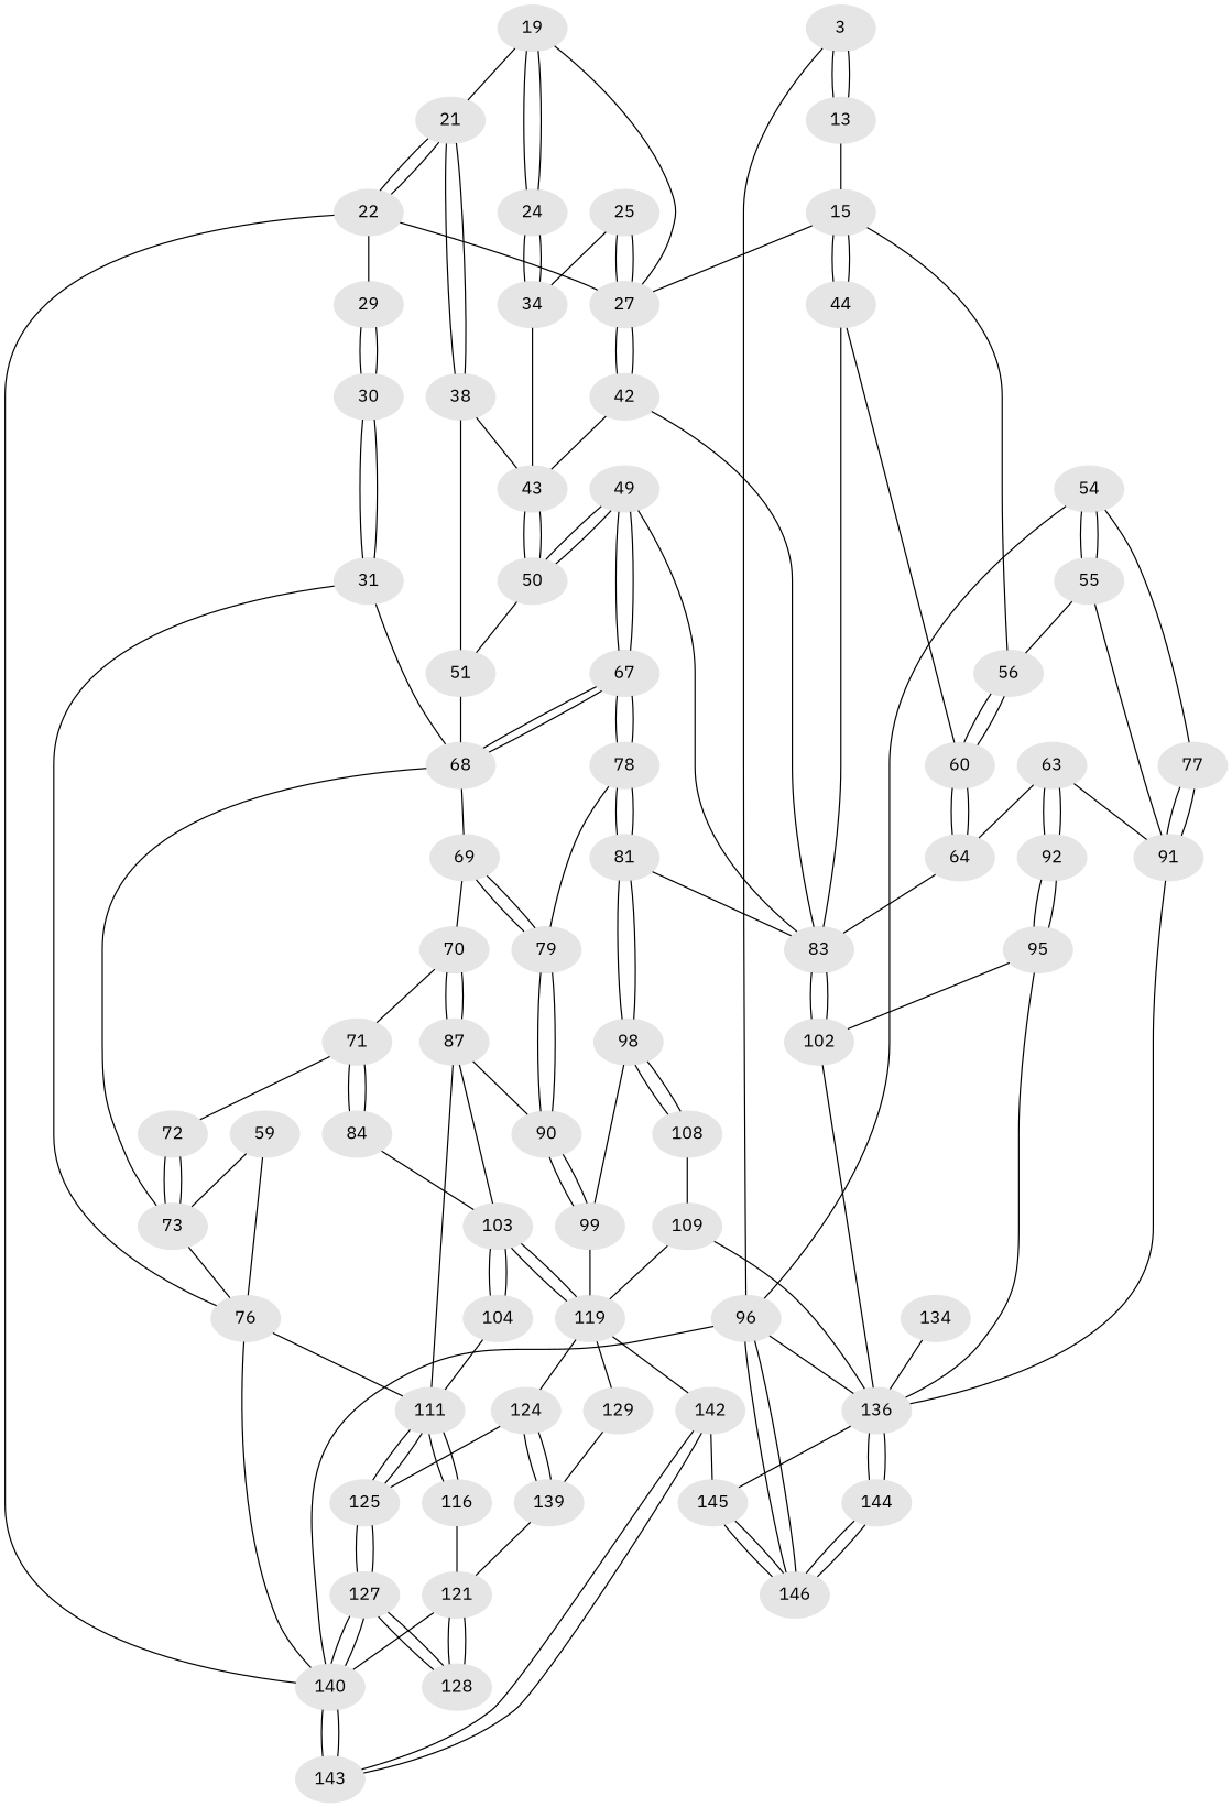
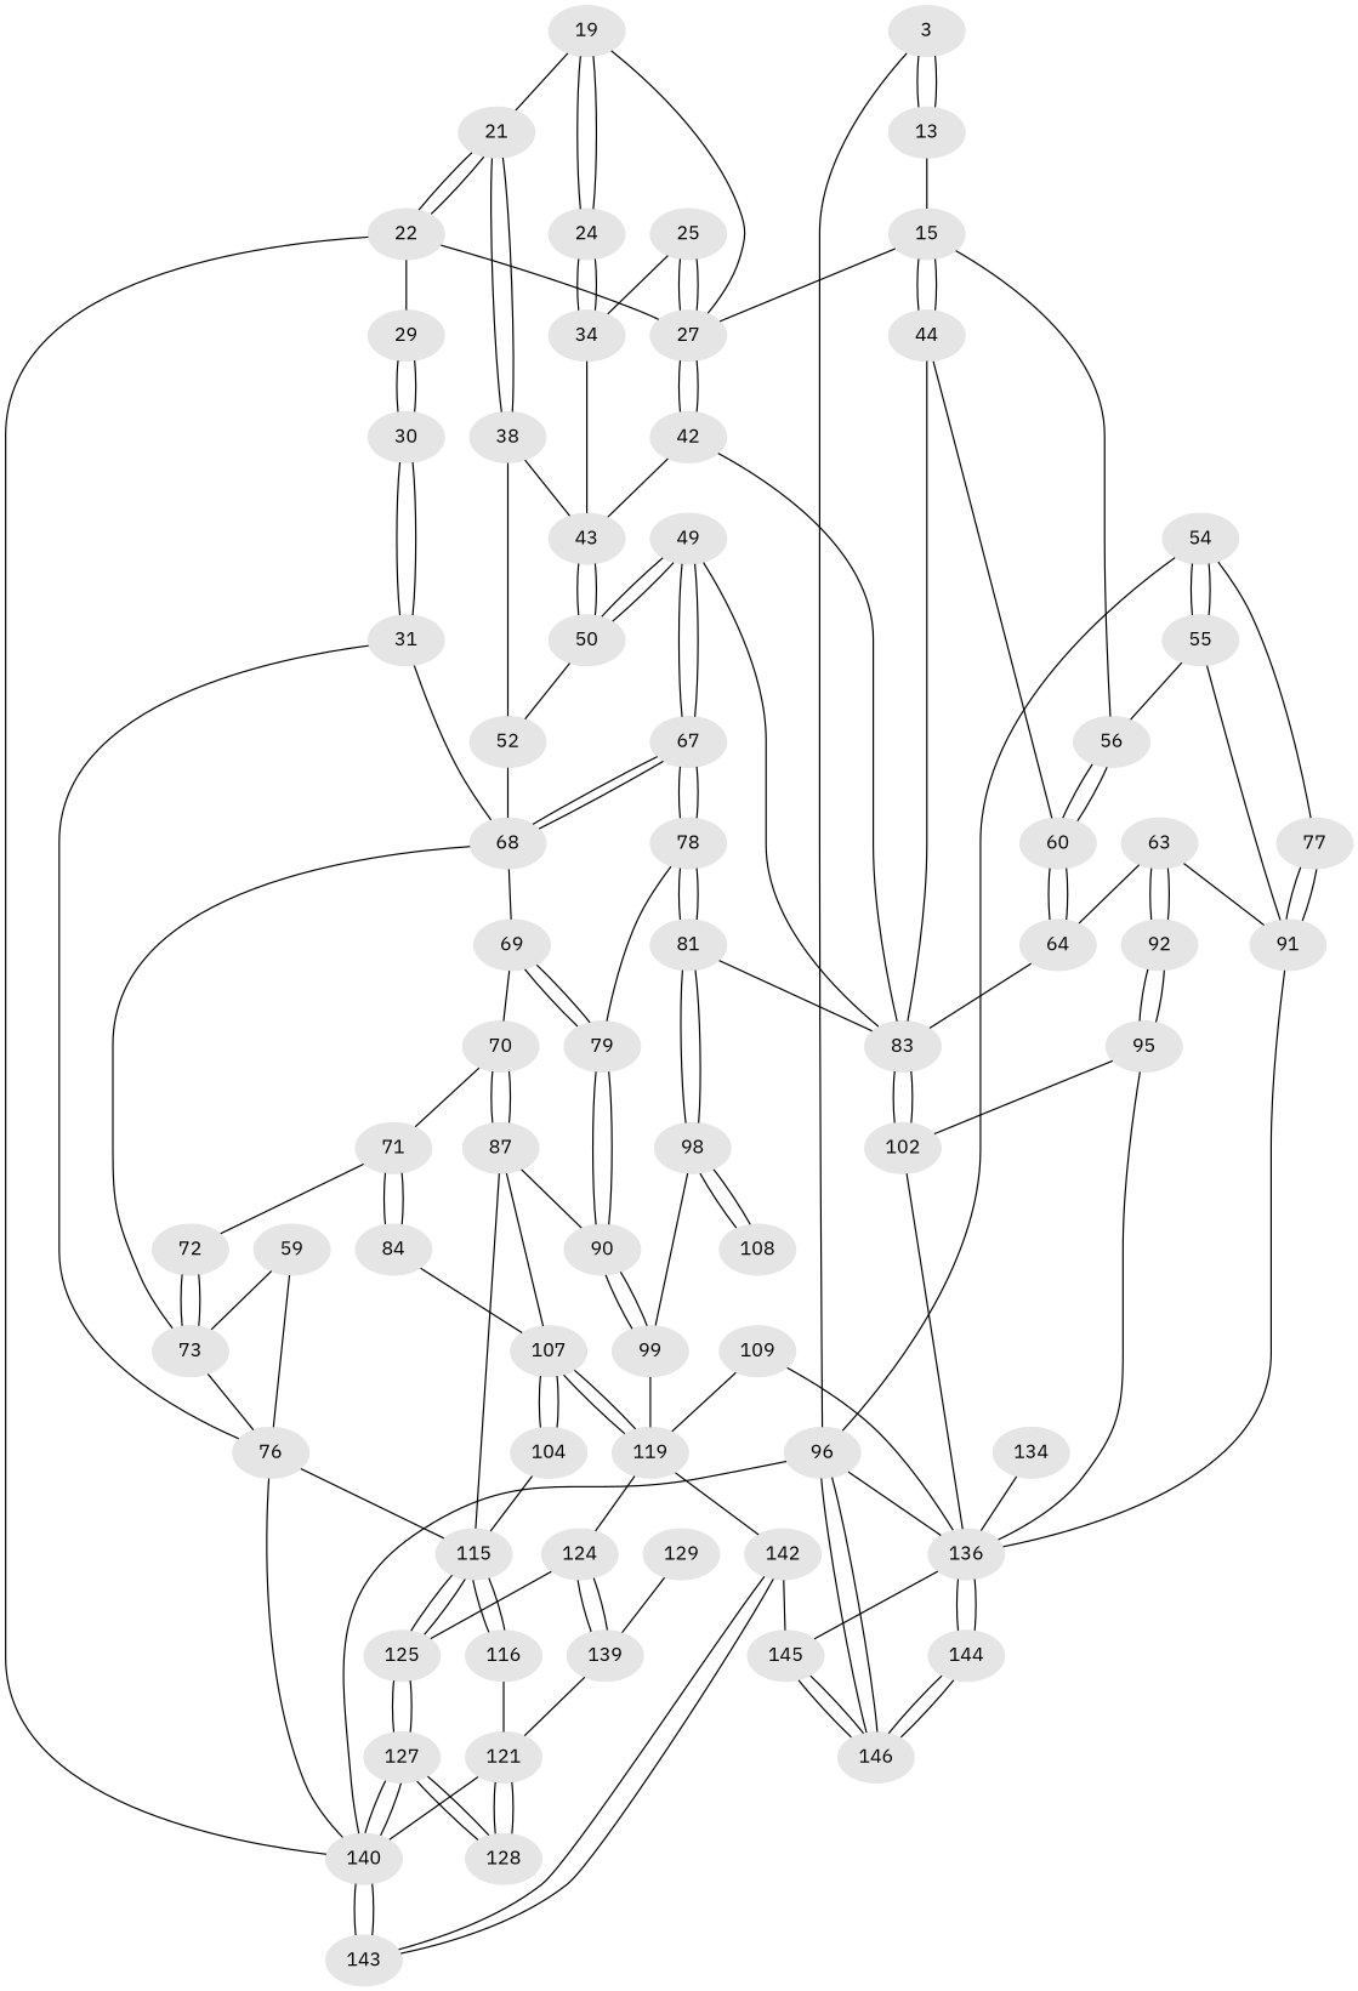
  graph {
    fontname="IBM Plex Sans"
    node [color=gray90 fontname="IBM Plex Sans" style=filled]
    edge [fontname="IBM Plex Sans"]
    13 [super="+2"]
    3
    96 [super="+4"]
    15 [super="+14+10"]
    140 [super="+122+113+114"]
    136 [super="+135+106+105+133"]
    146
    27 [super="+11+18"]
    44
    56
    42
    83 [super="+80+74"]
    60
    19
    21 [super="+20"]
    24
    22 [super="+7"]
    38 [super="+37"]
    34 [super="+26+23"]
    29 [super="+28"]
    43 [super="+35"]
-   51 [super="+46+39"]
+   51 [super="+46+39" label=52]
    30
    143
    25 [super="+17"]
    31
    68 [super="+52+53+41"]
    76 [super="+75+65"]
    73 [super="+58+57+66"]
    69
-   115 [super="+112+85+86" label=111]
+   115 [super="+112+85+86"]
    50
    102
    64
    49
    67
    78
    54
    55
    77
    91 [super="+62+61"]
    59
    63
    92
    95
    79
    81
    70
    71
    87
    90
    72
    84
-   103 [super="+101+89"]
+   103 [super="+101+89" label=107]
    116
    125
    98
    99
    108
    119 [super="+118+117"]
    104
    144
    145 [super="+137"]
    109 [super="+107"]
    124 [super="+123"]
    129
    142 [super="+141+138+131"]
    121 [super="+120"]
    127
    128
    139 [super="+132+130"]
    134
    13 -- 15 [weight=2]
    3 -- 13 [weight=2]
    3 -- 13
    3 -- 96
    96 -- 140 [weight=2]
    96 -- 136
    96 -- 146
    96 -- 146
    15 -- 27
    15 -- 44
    15 -- 44
    15 -- 56
    140 -- 143 [weight=2]
    140 -- 143
    136 -- 144 [weight=2]
    136 -- 144
    136 -- 145
    27 -- 42
    27 -- 42
    44 -- 83
    44 -- 60
    56 -- 60
    56 -- 60
    42 -- 83
    42 -- 43
    83 -- 102
    83 -- 102
    60 -- 64
    60 -- 64
    19 -- 27
    19 -- 21
    19 -- 24
    19 -- 24
    21 -- 22
    21 -- 22
    21 -- 38 [weight=2]
    21 -- 38
    24 -- 34 [weight=2]
    24 -- 34
    22 -- 140
    22 -- 27
    22 -- 29 [weight=2]
    38 -- 43
    38 -- 51 [weight=2]
    34 -- 43
    29 -- 30 [weight=2]
    29 -- 30
    43 -- 50
    43 -- 50
    51 -- 68 [weight=2]
    30 -- 31
    30 -- 31
    25 -- 27 [weight=3]
    25 -- 27
    25 -- 34 [weight=2]
    31 -- 68
    31 -- 76
    68 -- 73 [weight=2]
    68 -- 69
    76 -- 140 [weight=2]
    76 -- 115
    73 -- 76
    69 -- 79
    69 -- 79
    69 -- 70
    115 -- 116 [weight=2]
    115 -- 116
    115 -- 125
    115 -- 125
    50 -- 51
    102 -- 136
    64 -- 83
    49 -- 83
    49 -- 50
    49 -- 50
    49 -- 67
    49 -- 67
    67 -- 68
    67 -- 68
    67 -- 78
    67 -- 78
    78 -- 79
    78 -- 81
    78 -- 81
    54 -- 96
    54 -- 55
    54 -- 55
    54 -- 77
    55 -- 56
    55 -- 91
    77 -- 91 [weight=2]
    77 -- 91
    91 -- 136
    59 -- 76 [weight=2]
    59 -- 73
    63 -- 64
    63 -- 91
    63 -- 92
    63 -- 92
    92 -- 95
    92 -- 95
    95 -- 136
    95 -- 102
    79 -- 90
    79 -- 90
    81 -- 83
    81 -- 98
    81 -- 98
    70 -- 71
    70 -- 87
    70 -- 87
    71 -- 72
    71 -- 84
    71 -- 84
    87 -- 115
    87 -- 90
    87 -- 103
    90 -- 99
    90 -- 99
    72 -- 73 [weight=2]
    72 -- 73
    84 -- 103
    103 -- 119 [weight=2]
    103 -- 119
    103 -- 104 [weight=2]
    103 -- 104
    116 -- 121
    125 -- 127
    125 -- 127
    98 -- 99
    98 -- 108
    98 -- 108
    99 -- 119
-   108 -- 109 [weight=2]
    119 -- 124
-   119 -- 129
    119 -- 142
    104 -- 115
    144 -- 146
    144 -- 146
    145 -- 146
    145 -- 146
    109 -- 136
    109 -- 119
    124 -- 125
    124 -- 139 [weight=2]
    124 -- 139
    129 -- 139
    142 -- 143
    142 -- 143
    142 -- 145 [weight=2]
    121 -- 140
    121 -- 128 [weight=2]
    121 -- 128
    127 -- 140
    127 -- 140
    127 -- 128
    127 -- 128
    139 -- 121 [weight=2]
    134 -- 136 [weight=3]
  }
